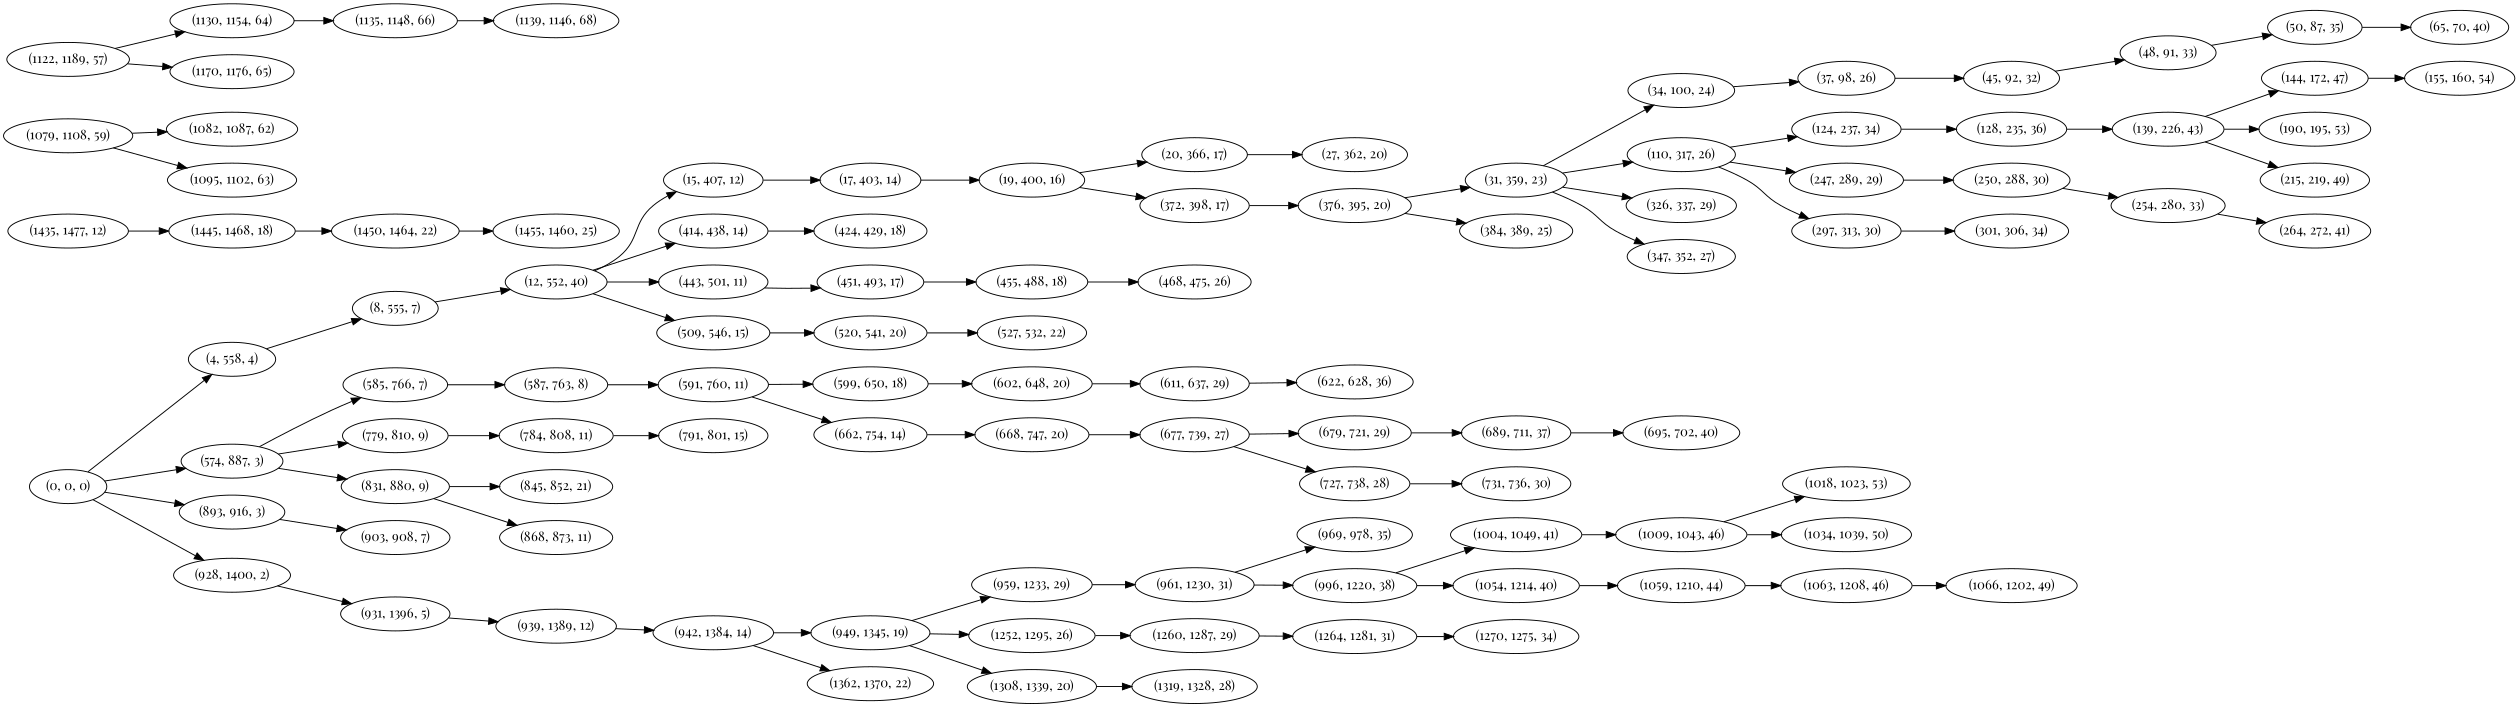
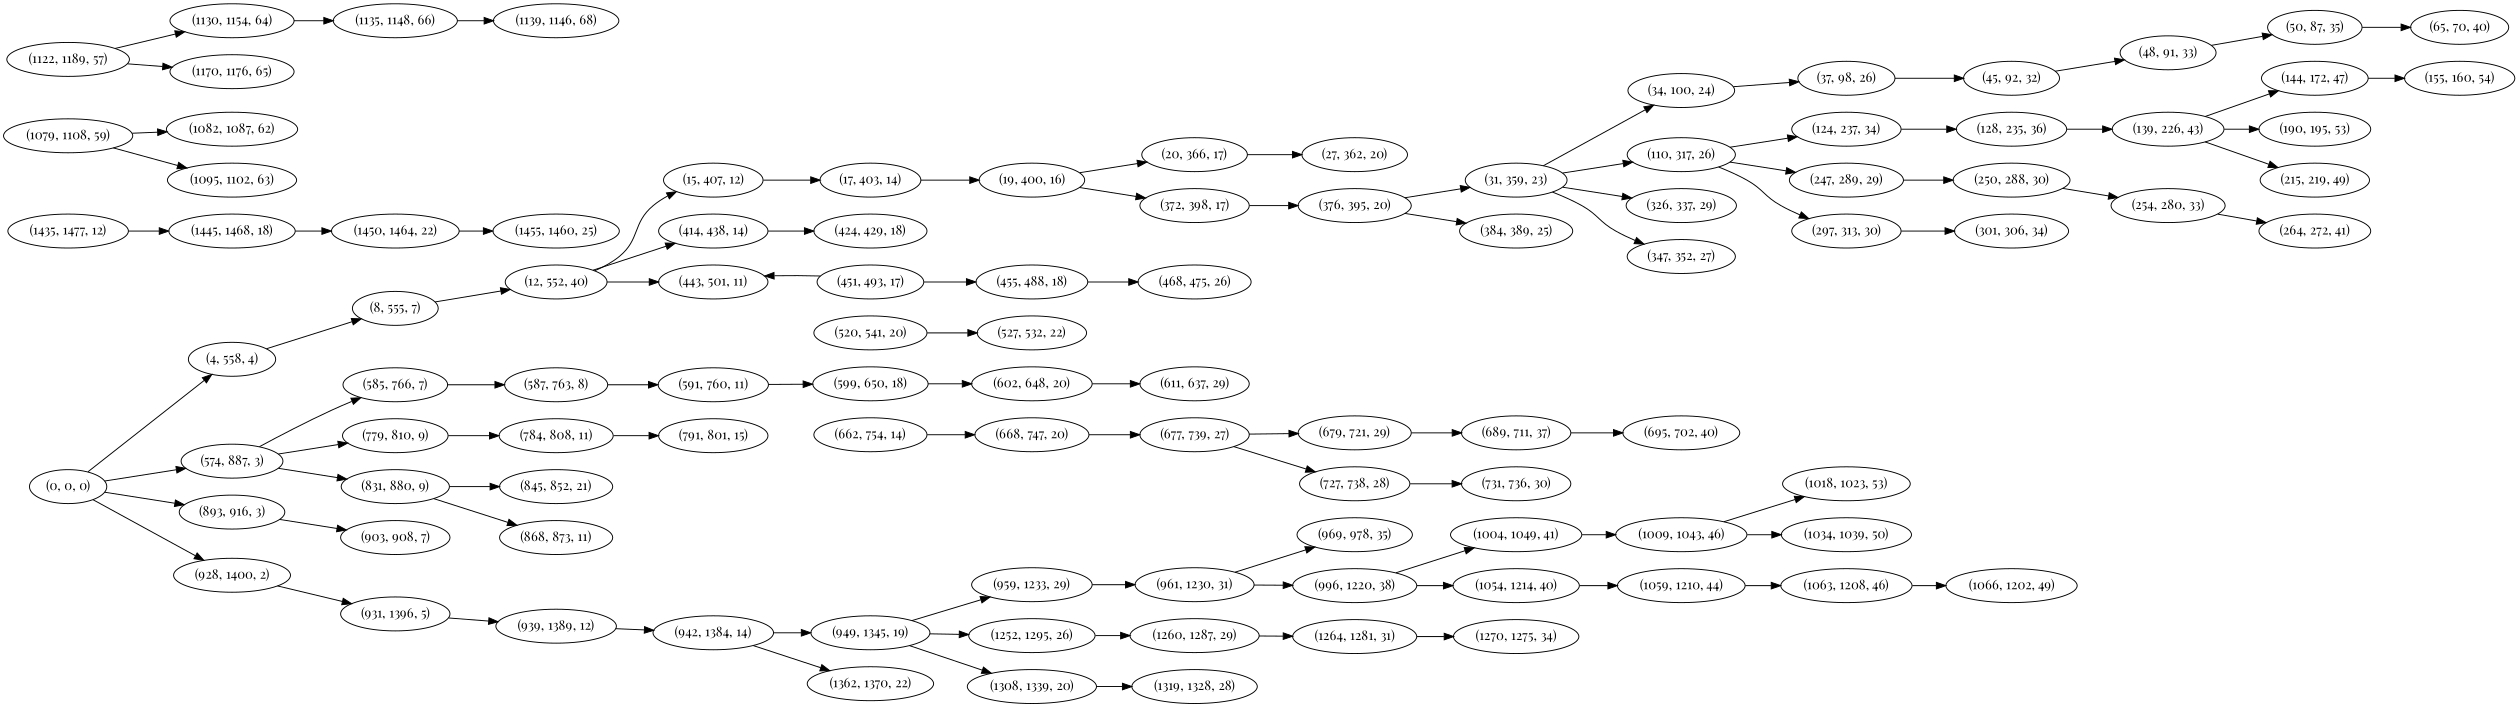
  digraph {
    fontname="Playfair Display"
    rankdir=LR
    node [fontname="Playfair Display"]
    edge [fontname="Playfair Display"]
    "(0, 0, 0)"
    "(4, 558, 4)"
    "(574, 887, 3)"
    "(893, 916, 3)"
    "(928, 1400, 2)"
    "(8, 555, 7)"
    "(585, 766, 7)"
    "(779, 810, 9)"
    "(831, 880, 9)"
    "(903, 908, 7)"
    "(931, 1396, 5)"
    "(1435, 1477, 12)"
    "(1445, 1468, 18)"
    n14 [label="(12, 552, 40)"]
    "(15, 407, 12)"
    "(414, 438, 14)"
    "(443, 501, 11)"
-   "(509, 546, 15)"
    "(17, 403, 14)"
    "(424, 429, 18)"
    "(451, 493, 17)"
    "(520, 541, 20)"
    "(19, 400, 16)"
    "(20, 366, 17)"
    "(372, 398, 17)"
    "(27, 362, 20)"
    "(376, 395, 20)"
    "(31, 359, 23)"
    "(34, 100, 24)"
    "(110, 317, 26)"
    "(326, 337, 29)"
    "(347, 352, 27)"
    "(37, 98, 26)"
    "(124, 237, 34)"
    "(247, 289, 29)"
    "(297, 313, 30)"
    "(45, 92, 32)"
    "(48, 91, 33)"
    "(50, 87, 35)"
    "(65, 70, 40)"
    "(128, 235, 36)"
    "(250, 288, 30)"
    "(301, 306, 34)"
    "(139, 226, 43)"
    "(144, 172, 47)"
    "(190, 195, 53)"
    "(215, 219, 49)"
    "(155, 160, 54)"
    "(254, 280, 33)"
    "(264, 272, 41)"
    "(384, 389, 25)"
    "(455, 488, 18)"
    "(468, 475, 26)"
    "(527, 532, 22)"
    "(587, 763, 8)"
    "(784, 808, 11)"
    "(845, 852, 21)"
    "(868, 873, 11)"
    "(591, 760, 11)"
    "(599, 650, 18)"
    "(662, 754, 14)"
    "(602, 648, 20)"
    "(668, 747, 20)"
    "(611, 637, 29)"
-   "(622, 628, 36)"
    "(677, 739, 27)"
    "(679, 721, 29)"
    "(727, 738, 28)"
    "(689, 711, 37)"
    "(731, 736, 30)"
    "(695, 702, 40)"
    "(791, 801, 15)"
    "(939, 1389, 12)"
    "(942, 1384, 14)"
    "(949, 1345, 19)"
    "(1362, 1370, 22)"
    "(959, 1233, 29)"
    "(1252, 1295, 26)"
    "(1308, 1339, 20)"
    "(961, 1230, 31)"
    "(1260, 1287, 29)"
    "(1319, 1328, 28)"
    "(969, 978, 35)"
    "(996, 1220, 38)"
    "(1004, 1049, 41)"
    "(1054, 1214, 40)"
    "(1009, 1043, 46)"
    "(1059, 1210, 44)"
    "(1018, 1023, 53)"
    "(1034, 1039, 50)"
    "(1063, 1208, 46)"
    "(1066, 1202, 49)"
    "(1079, 1108, 59)"
    "(1082, 1087, 62)"
    "(1095, 1102, 63)"
    "(1122, 1189, 57)"
    "(1130, 1154, 64)"
    "(1170, 1176, 65)"
    "(1135, 1148, 66)"
    "(1139, 1146, 68)"
    "(1264, 1281, 31)"
    "(1270, 1275, 34)"
    "(1450, 1464, 22)"
    "(1455, 1460, 25)"
    "(0, 0, 0)" -> "(4, 558, 4)"
    "(0, 0, 0)" -> "(574, 887, 3)"
    "(0, 0, 0)" -> "(893, 916, 3)"
    "(0, 0, 0)" -> "(928, 1400, 2)"
    "(4, 558, 4)" -> "(8, 555, 7)"
    "(574, 887, 3)" -> "(585, 766, 7)"
    "(574, 887, 3)" -> "(779, 810, 9)"
    "(574, 887, 3)" -> "(831, 880, 9)"
    "(893, 916, 3)" -> "(903, 908, 7)"
    "(928, 1400, 2)" -> "(931, 1396, 5)"
    "(8, 555, 7)" -> n14
    "(585, 766, 7)" -> "(587, 763, 8)"
    "(779, 810, 9)" -> "(784, 808, 11)"
    "(831, 880, 9)" -> "(845, 852, 21)"
    "(831, 880, 9)" -> "(868, 873, 11)"
    "(931, 1396, 5)" -> "(939, 1389, 12)"
    "(1435, 1477, 12)" -> "(1445, 1468, 18)"
    "(1445, 1468, 18)" -> "(1450, 1464, 22)"
    n14 -> "(15, 407, 12)"
    n14 -> "(414, 438, 14)"
    n14 -> "(443, 501, 11)"
-   n14 -> "(509, 546, 15)"
    "(15, 407, 12)" -> "(17, 403, 14)"
    "(414, 438, 14)" -> "(424, 429, 18)"
-   "(443, 501, 11)" -> "(451, 493, 17)"
-   "(509, 546, 15)" -> "(520, 541, 20)"
+   "(451, 493, 17)" -> "(443, 501, 11)"
    "(17, 403, 14)" -> "(19, 400, 16)"
    "(451, 493, 17)" -> "(455, 488, 18)"
    "(520, 541, 20)" -> "(527, 532, 22)"
    "(19, 400, 16)" -> "(20, 366, 17)"
    "(19, 400, 16)" -> "(372, 398, 17)"
    "(20, 366, 17)" -> "(27, 362, 20)"
    "(372, 398, 17)" -> "(376, 395, 20)"
    "(376, 395, 20)" -> "(31, 359, 23)"
    "(376, 395, 20)" -> "(384, 389, 25)"
    "(31, 359, 23)" -> "(34, 100, 24)"
    "(31, 359, 23)" -> "(110, 317, 26)"
    "(31, 359, 23)" -> "(326, 337, 29)"
    "(31, 359, 23)" -> "(347, 352, 27)"
    "(34, 100, 24)" -> "(37, 98, 26)"
    "(110, 317, 26)" -> "(124, 237, 34)"
    "(110, 317, 26)" -> "(247, 289, 29)"
    "(110, 317, 26)" -> "(297, 313, 30)"
    "(37, 98, 26)" -> "(45, 92, 32)"
    "(124, 237, 34)" -> "(128, 235, 36)"
    "(247, 289, 29)" -> "(250, 288, 30)"
    "(297, 313, 30)" -> "(301, 306, 34)"
    "(45, 92, 32)" -> "(48, 91, 33)"
    "(48, 91, 33)" -> "(50, 87, 35)"
    "(50, 87, 35)" -> "(65, 70, 40)"
    "(128, 235, 36)" -> "(139, 226, 43)"
    "(250, 288, 30)" -> "(254, 280, 33)"
    "(139, 226, 43)" -> "(144, 172, 47)"
    "(139, 226, 43)" -> "(190, 195, 53)"
    "(139, 226, 43)" -> "(215, 219, 49)"
    "(144, 172, 47)" -> "(155, 160, 54)"
    "(254, 280, 33)" -> "(264, 272, 41)"
    "(455, 488, 18)" -> "(468, 475, 26)"
    "(587, 763, 8)" -> "(591, 760, 11)"
    "(784, 808, 11)" -> "(791, 801, 15)"
    "(591, 760, 11)" -> "(599, 650, 18)"
-   "(591, 760, 11)" -> "(662, 754, 14)"
    "(599, 650, 18)" -> "(602, 648, 20)"
    "(662, 754, 14)" -> "(668, 747, 20)"
    "(602, 648, 20)" -> "(611, 637, 29)"
    "(668, 747, 20)" -> "(677, 739, 27)"
-   "(611, 637, 29)" -> "(622, 628, 36)"
    "(677, 739, 27)" -> "(679, 721, 29)"
    "(677, 739, 27)" -> "(727, 738, 28)"
    "(679, 721, 29)" -> "(689, 711, 37)"
    "(727, 738, 28)" -> "(731, 736, 30)"
    "(689, 711, 37)" -> "(695, 702, 40)"
    "(939, 1389, 12)" -> "(942, 1384, 14)"
    "(942, 1384, 14)" -> "(949, 1345, 19)"
    "(942, 1384, 14)" -> "(1362, 1370, 22)"
    "(949, 1345, 19)" -> "(959, 1233, 29)"
    "(949, 1345, 19)" -> "(1252, 1295, 26)"
    "(949, 1345, 19)" -> "(1308, 1339, 20)"
    "(959, 1233, 29)" -> "(961, 1230, 31)"
    "(1252, 1295, 26)" -> "(1260, 1287, 29)"
    "(1308, 1339, 20)" -> "(1319, 1328, 28)"
    "(961, 1230, 31)" -> "(969, 978, 35)"
    "(961, 1230, 31)" -> "(996, 1220, 38)"
    "(1260, 1287, 29)" -> "(1264, 1281, 31)"
    "(996, 1220, 38)" -> "(1004, 1049, 41)"
    "(996, 1220, 38)" -> "(1054, 1214, 40)"
    "(1004, 1049, 41)" -> "(1009, 1043, 46)"
    "(1054, 1214, 40)" -> "(1059, 1210, 44)"
    "(1009, 1043, 46)" -> "(1018, 1023, 53)"
    "(1009, 1043, 46)" -> "(1034, 1039, 50)"
    "(1059, 1210, 44)" -> "(1063, 1208, 46)"
    "(1063, 1208, 46)" -> "(1066, 1202, 49)"
    "(1079, 1108, 59)" -> "(1082, 1087, 62)"
    "(1079, 1108, 59)" -> "(1095, 1102, 63)"
    "(1122, 1189, 57)" -> "(1130, 1154, 64)"
    "(1122, 1189, 57)" -> "(1170, 1176, 65)"
    "(1130, 1154, 64)" -> "(1135, 1148, 66)"
    "(1135, 1148, 66)" -> "(1139, 1146, 68)"
    "(1264, 1281, 31)" -> "(1270, 1275, 34)"
    "(1450, 1464, 22)" -> "(1455, 1460, 25)"
  }
